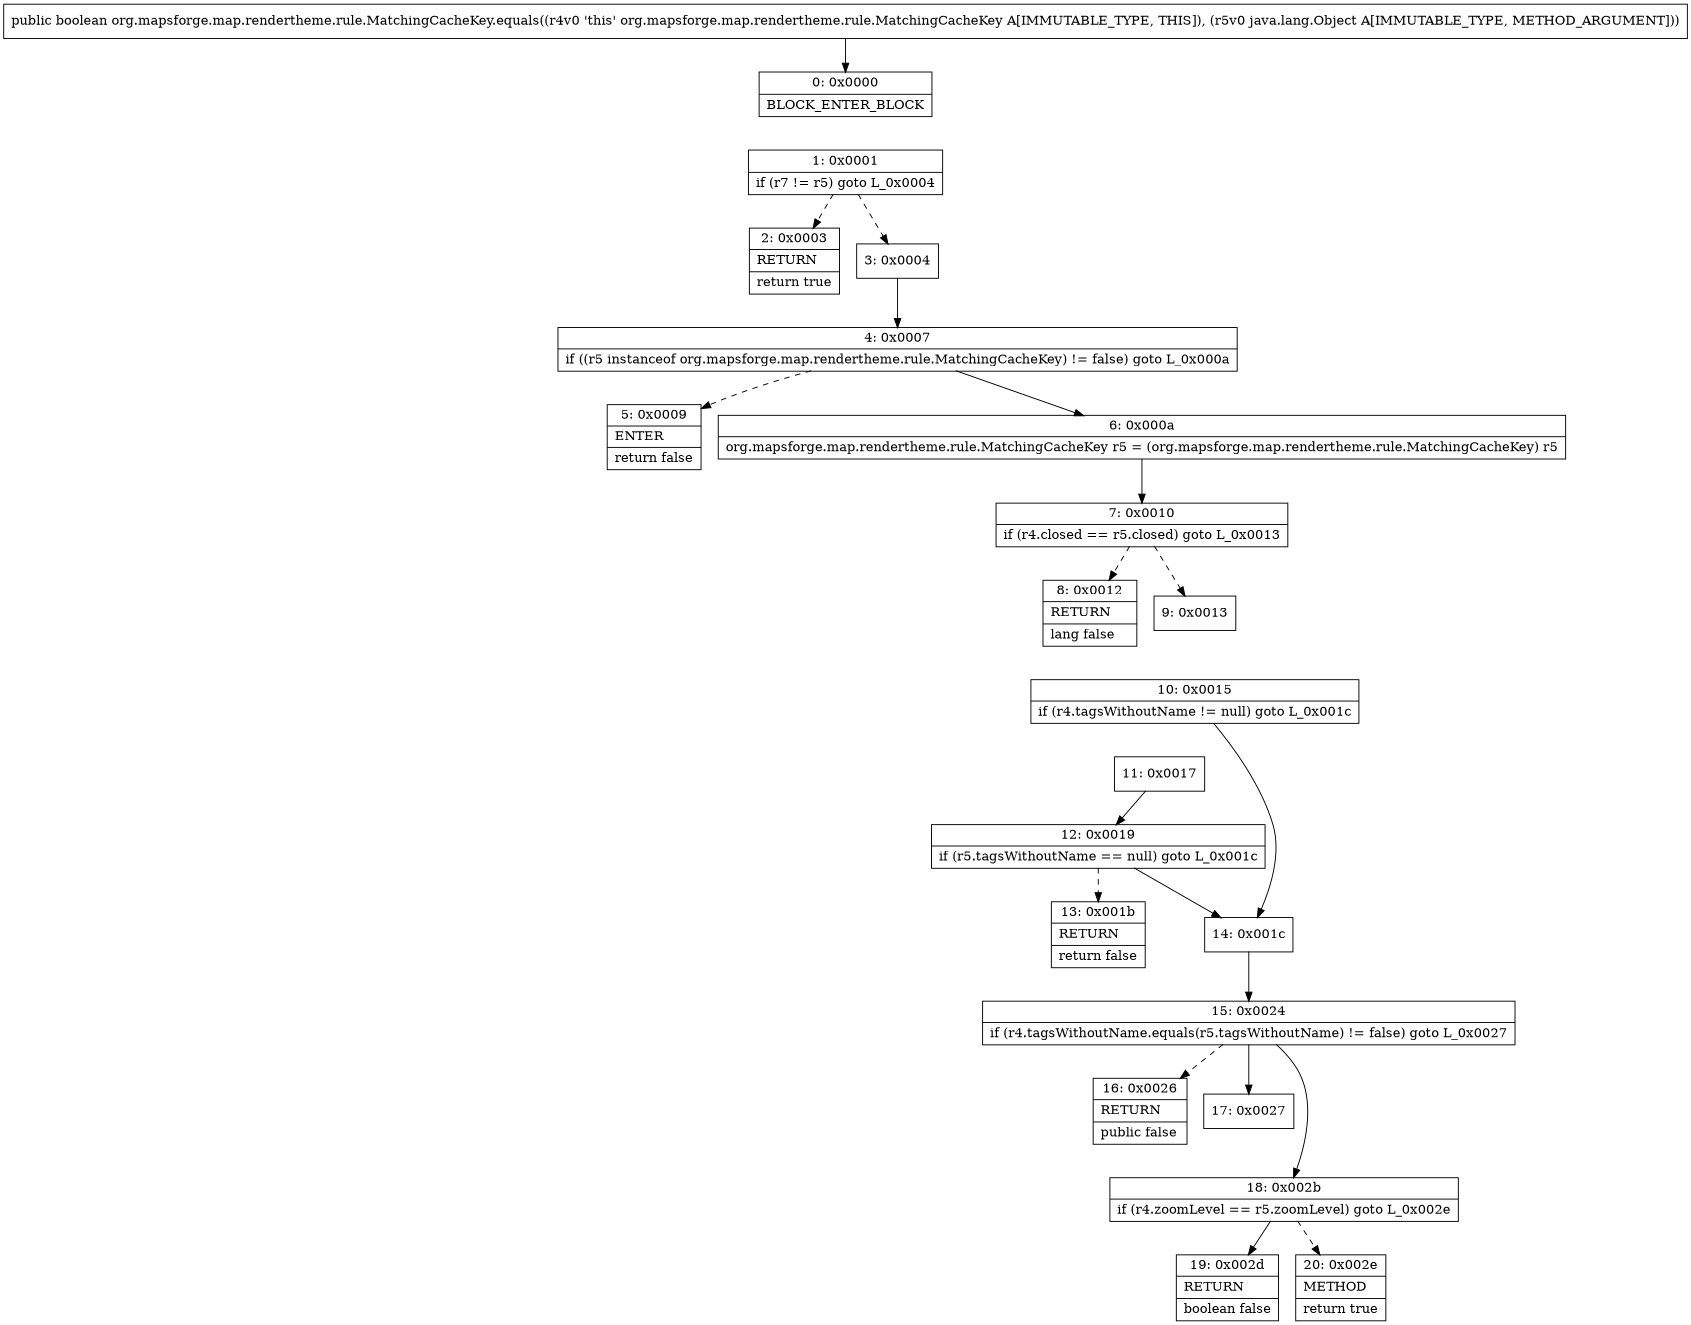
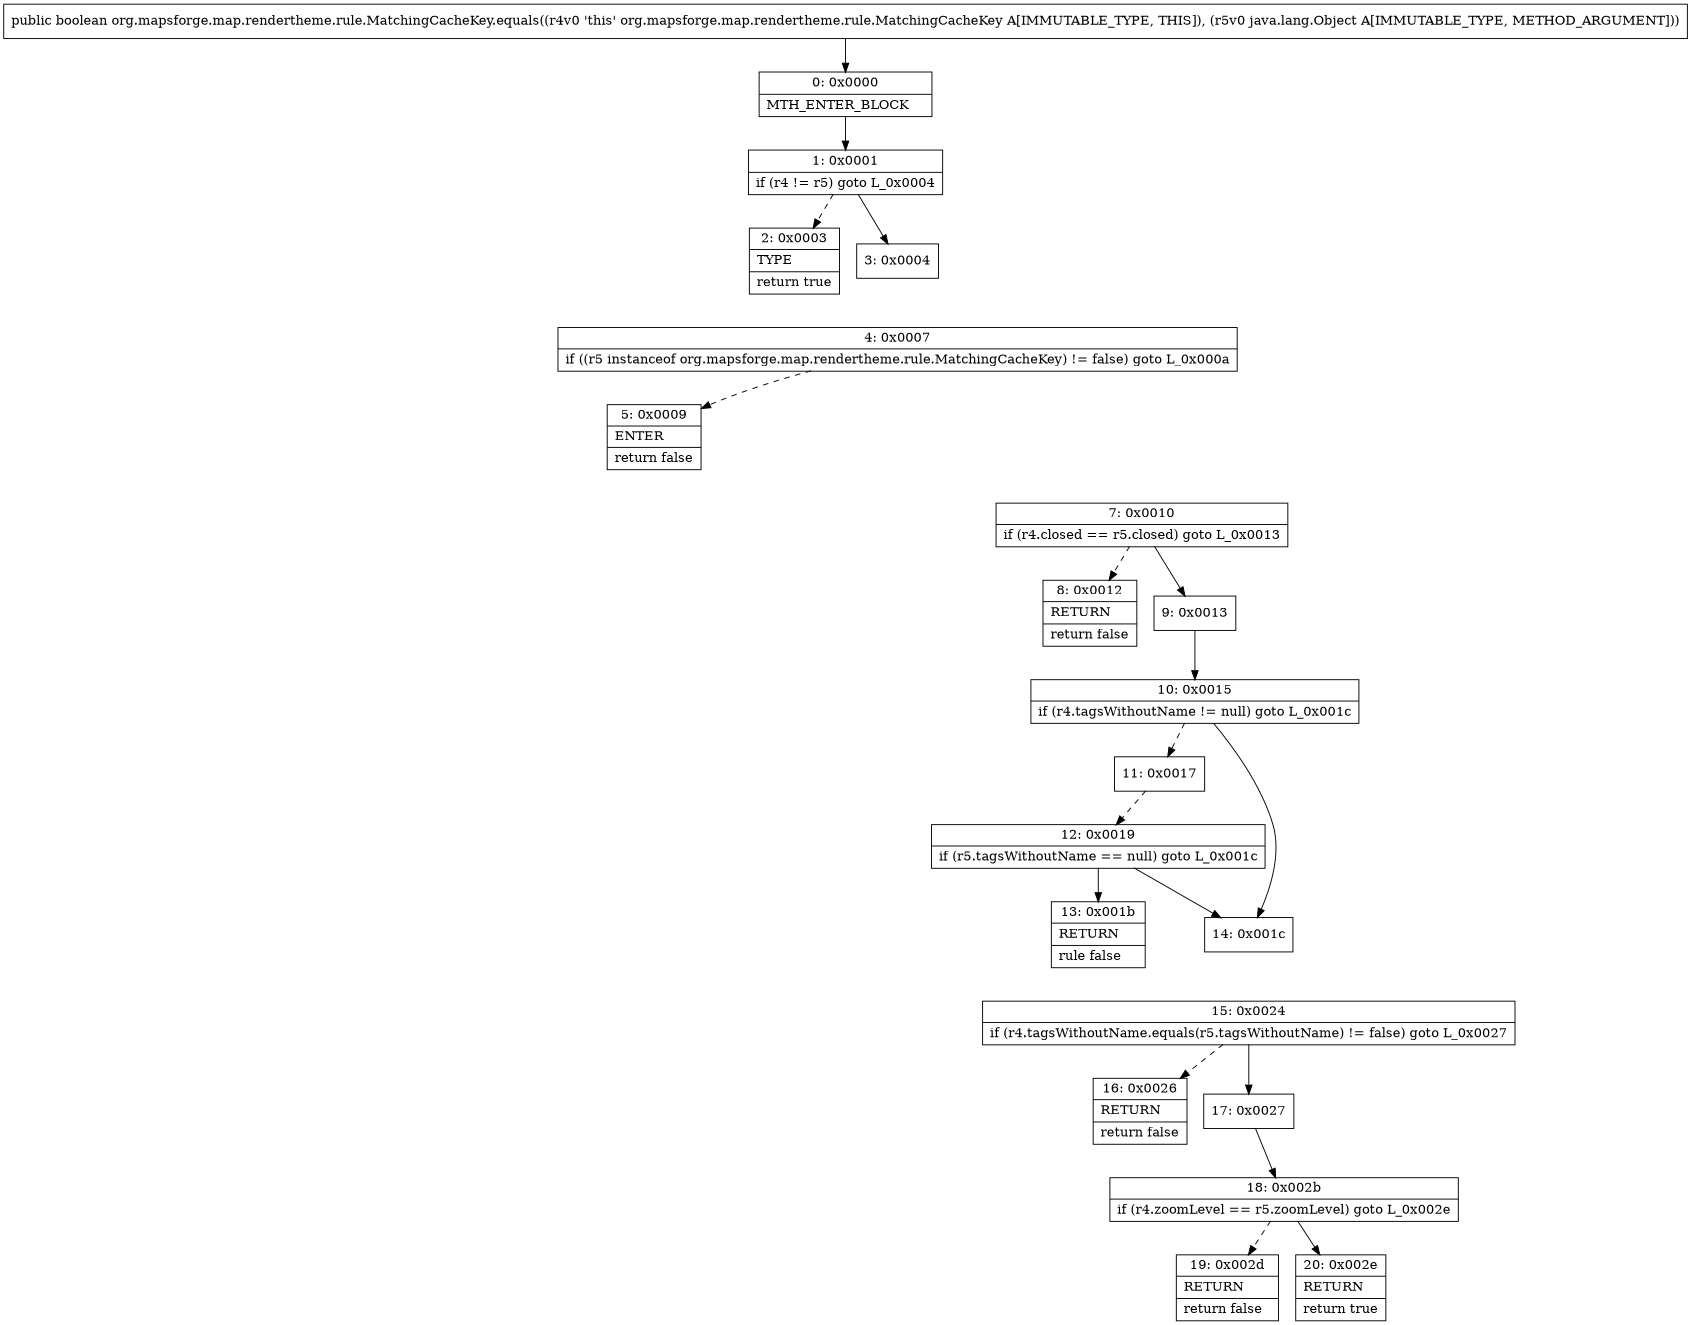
  digraph {
    node [shape=record]
-   n1 [label="{0\:\ 0x0000|BLOCK_ENTER_BLOCK\l}"]
-   n2 [label="{1\:\ 0x0001|if (r7 != r5) goto L_0x0004\l}"]
-   n3 [label="{2\:\ 0x0003|RETURN\l|return true\l}"]
+   n1 [label="{0\:\ 0x0000|MTH_ENTER_BLOCK\l}"]
+   n2 [label="{1\:\ 0x0001|if (r4 != r5) goto L_0x0004\l}"]
+   n3 [label="{2\:\ 0x0003|TYPE\l|return true\l}"]
    n4 [label="{3\:\ 0x0004}"]
    n5 [label="{4\:\ 0x0007|if ((r5 instanceof org.mapsforge.map.rendertheme.rule.MatchingCacheKey) != false) goto L_0x000a\l}"]
    n6 [label="{5\:\ 0x0009|ENTER\l|return false\l}"]
-   n7 [label="{6\:\ 0x000a|org.mapsforge.map.rendertheme.rule.MatchingCacheKey r5 = (org.mapsforge.map.rendertheme.rule.MatchingCacheKey) r5\l}"]
    n8 [label="{7\:\ 0x0010|if (r4.closed == r5.closed) goto L_0x0013\l}"]
-   n9 [label="{8\:\ 0x0012|RETURN\l|lang false\l}"]
+   n9 [label="{8\:\ 0x0012|RETURN\l|return false\l}"]
    n10 [label="{9\:\ 0x0013}"]
    n11 [label="{10\:\ 0x0015|if (r4.tagsWithoutName != null) goto L_0x001c\l}"]
    n12 [label="{11\:\ 0x0017}"]
    n13 [label="{14\:\ 0x001c}"]
    n14 [label="{12\:\ 0x0019|if (r5.tagsWithoutName == null) goto L_0x001c\l}"]
    n15 [label="{15\:\ 0x0024|if (r4.tagsWithoutName.equals(r5.tagsWithoutName) != false) goto L_0x0027\l}"]
-   n16 [label="{13\:\ 0x001b|RETURN\l|return false\l}"]
-   n17 [label="{16\:\ 0x0026|RETURN\l|public false\l}"]
+   n16 [label="{13\:\ 0x001b|RETURN\l|rule false\l}"]
+   n17 [label="{16\:\ 0x0026|RETURN\l|return false\l}"]
    n18 [label="{17\:\ 0x0027}"]
    n19 [label="{18\:\ 0x002b|if (r4.zoomLevel == r5.zoomLevel) goto L_0x002e\l}"]
-   n20 [label="{19\:\ 0x002d|RETURN\l|boolean false\l}"]
-   n21 [label="{20\:\ 0x002e|METHOD\l|return true\l}"]
+   n20 [label="{19\:\ 0x002d|RETURN\l|return false\l}"]
+   n21 [label="{20\:\ 0x002e|RETURN\l|return true\l}"]
    n22 [label="{public boolean org.mapsforge.map.rendertheme.rule.MatchingCacheKey.equals((r4v0 'this' org.mapsforge.map.rendertheme.rule.MatchingCacheKey A[IMMUTABLE_TYPE, THIS]), (r5v0 java.lang.Object A[IMMUTABLE_TYPE, METHOD_ARGUMENT])) }"]
+   n1 -> n2
    n2 -> n3 [style=dashed]
-   n2 -> n4 [style=dashed]
-   n4 -> n5
+   n2 -> n4
    n5 -> n6 [style=dashed]
-   n5 -> n7
-   n7 -> n8
    n8 -> n9 [style=dashed]
-   n8 -> n10 [style=dashed]
+   n8 -> n10
+   n10 -> n11
+   n11 -> n12 [style=dashed]
    n11 -> n13
-   n12 -> n14
-   n13 -> n15
+   n12 -> n14 [style=dashed]
    n14 -> n13
-   n14 -> n16 [style=dashed]
+   n14 -> n16 [style=solid]
    n15 -> n17 [style=dashed]
    n15 -> n18
-   n15 -> n19
-   n19 -> n20 [style=solid]
-   n19 -> n21 [style=dashed]
+   n18 -> n19
+   n19 -> n20 [style=dashed]
+   n19 -> n21
    n22 -> n1
  }
